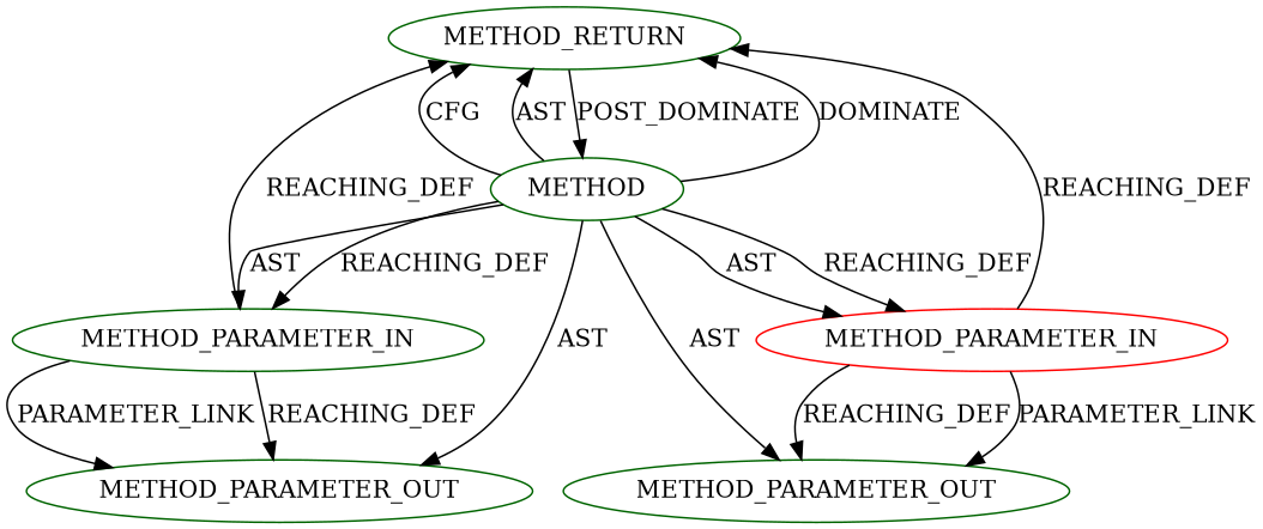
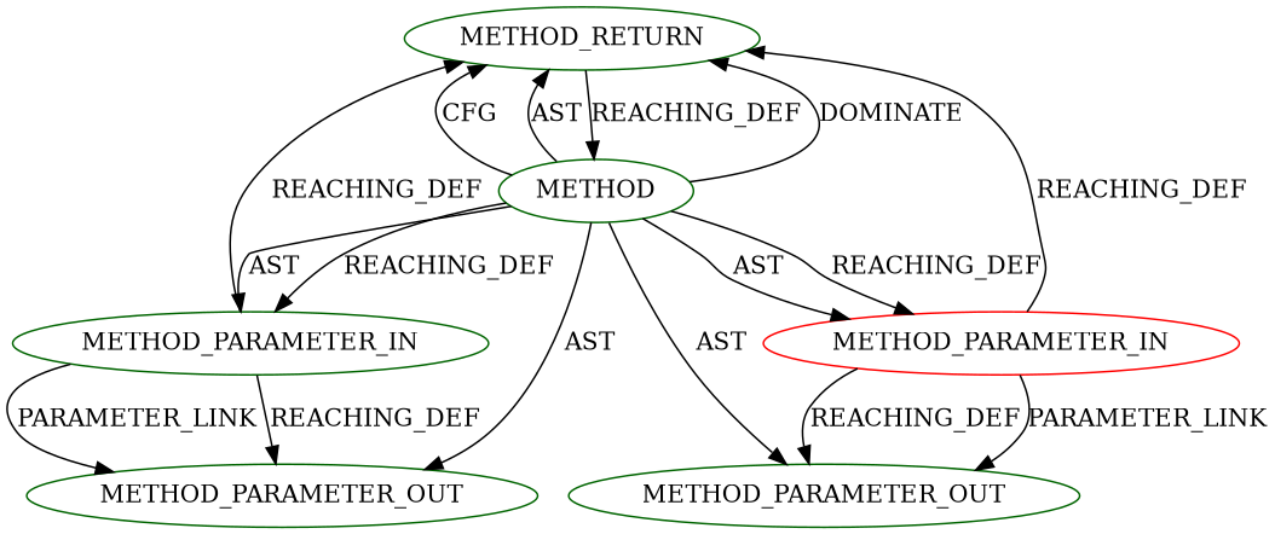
  digraph {
    node [CODE=p1 EVALUATION_STRATEGY=BY_VALUE ORDER=2 TYPE_FULL_NAME=ANY color=darkgreen NAME=p1 IS_VARIADIC=false]
    n1 [CODE=RET label=METHOD_RETURN NAME="" IS_VARIADIC=""]
    n2 [AST_PARENT_FULL_NAME="<global>" AST_PARENT_TYPE=NAMESPACE_BLOCK CODE="<empty>" FILENAME="<empty>" FULL_NAME=tcp_epollin_ready IS_EXTERNAL=true NAME=tcp_epollin_ready ORDER=0 label=METHOD EVALUATION_STRATEGY="" TYPE_FULL_NAME="" IS_VARIADIC=""]
    n3 [INDEX=1 ORDER=1 label=METHOD_PARAMETER_OUT]
    n4 [INDEX=1 ORDER=1 color=red label=METHOD_PARAMETER_IN]
    n5 [CODE=p2 INDEX=2 NAME=p2 label=METHOD_PARAMETER_IN]
    n6 [CODE=p2 INDEX=2 NAME=p2 label=METHOD_PARAMETER_OUT]
-   n1 -> n2 [label=POST_DOMINATE]
+   n1 -> n2 [label=REACHING_DEF]
    n2 -> n1 [label=DOMINATE]
    n2 -> n1 [label=CFG]
    n2 -> n1 [label=AST]
    n2 -> n3 [label=AST]
    n2 -> n4 [label=REACHING_DEF]
    n2 -> n4 [label=AST]
    n2 -> n5 [label=REACHING_DEF]
    n2 -> n5 [label=AST]
    n2 -> n6 [label=AST]
    n4 -> n1 [VARIABLE=p1 label=REACHING_DEF]
    n4 -> n3 [VARIABLE=p1 label=REACHING_DEF]
    n4 -> n3 [label=PARAMETER_LINK]
    n5 -> n1 [VARIABLE=p2 label=REACHING_DEF]
    n5 -> n6 [VARIABLE=p2 label=REACHING_DEF]
    n5 -> n6 [label=PARAMETER_LINK]
  }
